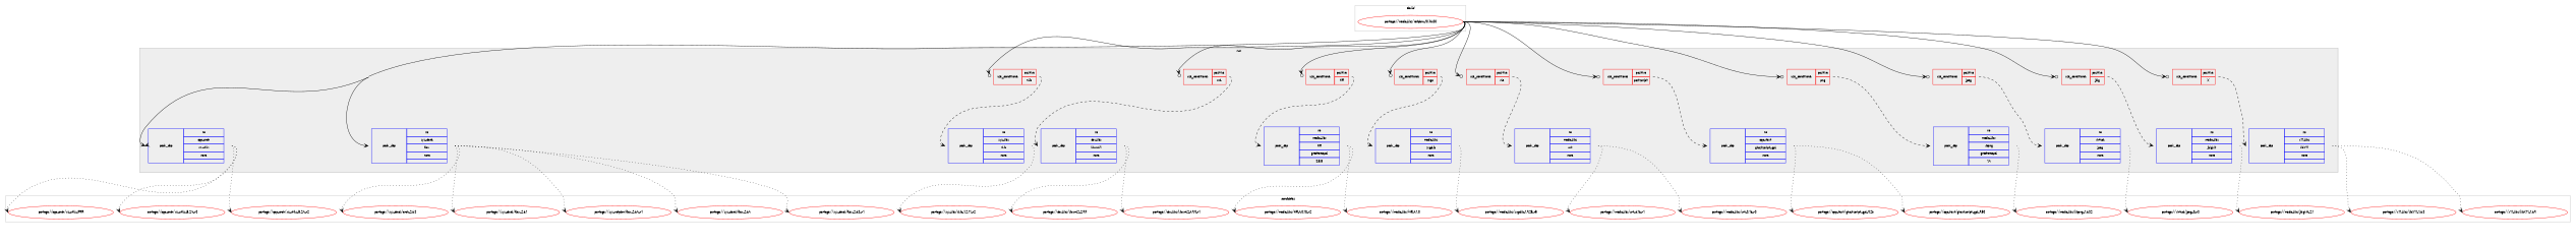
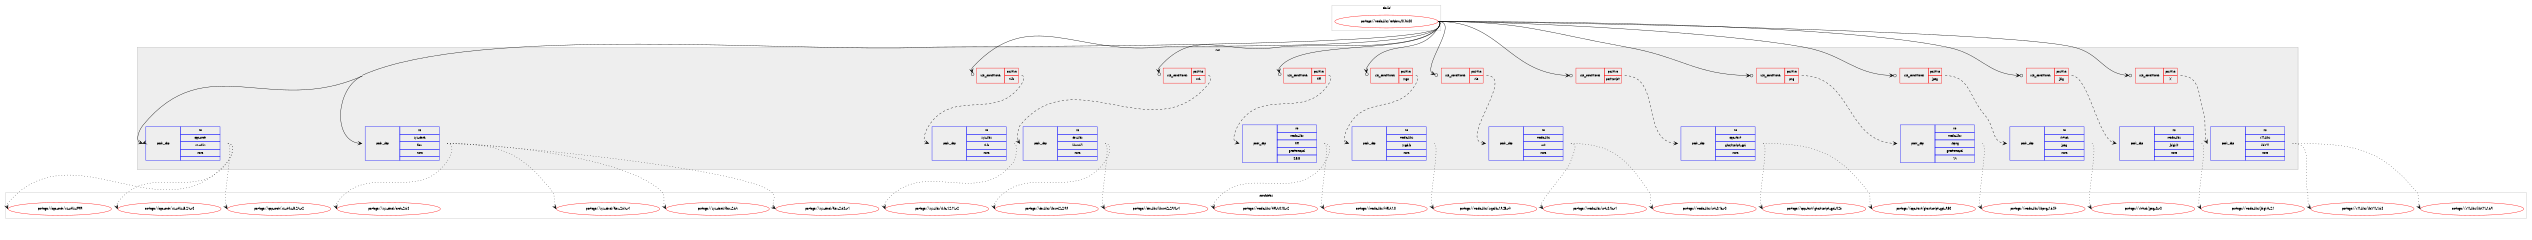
  digraph {
    compound=true
    concentrate=true
    fontname="Patrick Hand"
    fontsize=10
    newrank=true
    rankdir=TB
    ranksep=1.5
    node [color=red fontname="Patrick Hand" fontsize=10]
    edge [arrowhead=vee fontname="Patrick Hand" headport=w style=dotted tailport=e weight=100]
    n1 [label="portage://media-libs/netpbm-10.76.00" width=4]
    n2 [color=blue label=<<TABLE BORDER="0" CELLBORDER="1" CELLSPACING="0" CELLPADDING="4" WIDTH="220"><TR><TD ROWSPAN="6" CELLPADDING="30">pack_dep</TD></TR><TR><TD WIDTH="110">no</TD></TR><TR><TD>app-arch</TD></TR><TR><TD>xz-utils</TD></TR><TR><TD>none</TD></TR><TR><TD></TD></TR></TABLE>> shape=none]
    n3 [color=blue label=<<TABLE BORDER="0" CELLBORDER="1" CELLSPACING="0" CELLPADDING="4" WIDTH="220"><TR><TD ROWSPAN="6" CELLPADDING="30">pack_dep</TD></TR><TR><TD WIDTH="110">no</TD></TR><TR><TD>sys-devel</TD></TR><TR><TD>flex</TD></TR><TR><TD>none</TD></TR><TR><TD></TD></TR></TABLE>> shape=none]
    n4 [color=blue label=<<TABLE BORDER="0" CELLBORDER="1" CELLSPACING="0" CELLPADDING="4" WIDTH="220"><TR><TD ROWSPAN="6" CELLPADDING="30">pack_dep</TD></TR><TR><TD WIDTH="110">no</TD></TR><TR><TD>x11-libs</TD></TR><TR><TD>libX11</TD></TR><TR><TD>none</TD></TR><TR><TD></TD></TR></TABLE>> shape=none]
    n5 [label=<<TABLE BORDER="0" CELLBORDER="1" CELLSPACING="0" CELLPADDING="4"><TR><TD ROWSPAN="3" CELLPADDING="10">use_conditional</TD></TR><TR><TD>positive</TD></TR><TR><TD>X</TD></TR></TABLE>> shape=none]
    n6 [color=blue label=<<TABLE BORDER="0" CELLBORDER="1" CELLSPACING="0" CELLPADDING="4" WIDTH="220"><TR><TD ROWSPAN="6" CELLPADDING="30">pack_dep</TD></TR><TR><TD WIDTH="110">no</TD></TR><TR><TD>media-libs</TD></TR><TR><TD>jbigkit</TD></TR><TR><TD>none</TD></TR><TR><TD></TD></TR></TABLE>> shape=none]
    n7 [label=<<TABLE BORDER="0" CELLBORDER="1" CELLSPACING="0" CELLPADDING="4"><TR><TD ROWSPAN="3" CELLPADDING="10">use_conditional</TD></TR><TR><TD>positive</TD></TR><TR><TD>jbig</TD></TR></TABLE>> shape=none]
    n8 [color=blue label=<<TABLE BORDER="0" CELLBORDER="1" CELLSPACING="0" CELLPADDING="4" WIDTH="220"><TR><TD ROWSPAN="6" CELLPADDING="30">pack_dep</TD></TR><TR><TD WIDTH="110">no</TD></TR><TR><TD>virtual</TD></TR><TR><TD>jpeg</TD></TR><TR><TD>none</TD></TR><TR><TD></TD></TR></TABLE>> shape=none]
    n9 [label=<<TABLE BORDER="0" CELLBORDER="1" CELLSPACING="0" CELLPADDING="4"><TR><TD ROWSPAN="3" CELLPADDING="10">use_conditional</TD></TR><TR><TD>positive</TD></TR><TR><TD>jpeg</TD></TR></TABLE>> shape=none]
    n10 [color=blue label=<<TABLE BORDER="0" CELLBORDER="1" CELLSPACING="0" CELLPADDING="4" WIDTH="220"><TR><TD ROWSPAN="6" CELLPADDING="30">pack_dep</TD></TR><TR><TD WIDTH="110">no</TD></TR><TR><TD>media-libs</TD></TR><TR><TD>libpng</TD></TR><TR><TD>greaterequal</TD></TR><TR><TD>1.4</TD></TR></TABLE>> shape=none]
    n11 [label=<<TABLE BORDER="0" CELLBORDER="1" CELLSPACING="0" CELLPADDING="4"><TR><TD ROWSPAN="3" CELLPADDING="10">use_conditional</TD></TR><TR><TD>positive</TD></TR><TR><TD>png</TD></TR></TABLE>> shape=none]
    n12 [color=blue label=<<TABLE BORDER="0" CELLBORDER="1" CELLSPACING="0" CELLPADDING="4" WIDTH="220"><TR><TD ROWSPAN="6" CELLPADDING="30">pack_dep</TD></TR><TR><TD WIDTH="110">no</TD></TR><TR><TD>app-text</TD></TR><TR><TD>ghostscript-gpl</TD></TR><TR><TD>none</TD></TR><TR><TD></TD></TR></TABLE>> shape=none]
    n13 [label=<<TABLE BORDER="0" CELLBORDER="1" CELLSPACING="0" CELLPADDING="4"><TR><TD ROWSPAN="3" CELLPADDING="10">use_conditional</TD></TR><TR><TD>positive</TD></TR><TR><TD>postscript</TD></TR></TABLE>> shape=none]
    n14 [color=blue label=<<TABLE BORDER="0" CELLBORDER="1" CELLSPACING="0" CELLPADDING="4" WIDTH="220"><TR><TD ROWSPAN="6" CELLPADDING="30">pack_dep</TD></TR><TR><TD WIDTH="110">no</TD></TR><TR><TD>media-libs</TD></TR><TR><TD>urt</TD></TR><TR><TD>none</TD></TR><TR><TD></TD></TR></TABLE>> shape=none]
    n15 [label=<<TABLE BORDER="0" CELLBORDER="1" CELLSPACING="0" CELLPADDING="4"><TR><TD ROWSPAN="3" CELLPADDING="10">use_conditional</TD></TR><TR><TD>positive</TD></TR><TR><TD>rle</TD></TR></TABLE>> shape=none]
    n16 [color=blue label=<<TABLE BORDER="0" CELLBORDER="1" CELLSPACING="0" CELLPADDING="4" WIDTH="220"><TR><TD ROWSPAN="6" CELLPADDING="30">pack_dep</TD></TR><TR><TD WIDTH="110">no</TD></TR><TR><TD>media-libs</TD></TR><TR><TD>svgalib</TD></TR><TR><TD>none</TD></TR><TR><TD></TD></TR></TABLE>> shape=none]
    n17 [label=<<TABLE BORDER="0" CELLBORDER="1" CELLSPACING="0" CELLPADDING="4"><TR><TD ROWSPAN="3" CELLPADDING="10">use_conditional</TD></TR><TR><TD>positive</TD></TR><TR><TD>svga</TD></TR></TABLE>> shape=none]
    n18 [color=blue label=<<TABLE BORDER="0" CELLBORDER="1" CELLSPACING="0" CELLPADDING="4" WIDTH="220"><TR><TD ROWSPAN="6" CELLPADDING="30">pack_dep</TD></TR><TR><TD WIDTH="110">no</TD></TR><TR><TD>media-libs</TD></TR><TR><TD>tiff</TD></TR><TR><TD>greaterequal</TD></TR><TR><TD>3.5.5</TD></TR></TABLE>> shape=none]
    n19 [label=<<TABLE BORDER="0" CELLBORDER="1" CELLSPACING="0" CELLPADDING="4"><TR><TD ROWSPAN="3" CELLPADDING="10">use_conditional</TD></TR><TR><TD>positive</TD></TR><TR><TD>tiff</TD></TR></TABLE>> shape=none]
    n20 [color=blue label=<<TABLE BORDER="0" CELLBORDER="1" CELLSPACING="0" CELLPADDING="4" WIDTH="220"><TR><TD ROWSPAN="6" CELLPADDING="30">pack_dep</TD></TR><TR><TD WIDTH="110">no</TD></TR><TR><TD>dev-libs</TD></TR><TR><TD>libxml2</TD></TR><TR><TD>none</TD></TR><TR><TD></TD></TR></TABLE>> shape=none]
    n21 [label=<<TABLE BORDER="0" CELLBORDER="1" CELLSPACING="0" CELLPADDING="4"><TR><TD ROWSPAN="3" CELLPADDING="10">use_conditional</TD></TR><TR><TD>positive</TD></TR><TR><TD>xml</TD></TR></TABLE>> shape=none]
    n22 [color=blue label=<<TABLE BORDER="0" CELLBORDER="1" CELLSPACING="0" CELLPADDING="4" WIDTH="220"><TR><TD ROWSPAN="6" CELLPADDING="30">pack_dep</TD></TR><TR><TD WIDTH="110">no</TD></TR><TR><TD>sys-libs</TD></TR><TR><TD>zlib</TD></TR><TR><TD>none</TD></TR><TR><TD></TD></TR></TABLE>> shape=none]
    n23 [label=<<TABLE BORDER="0" CELLBORDER="1" CELLSPACING="0" CELLPADDING="4"><TR><TD ROWSPAN="3" CELLPADDING="10">use_conditional</TD></TR><TR><TD>positive</TD></TR><TR><TD>zlib</TD></TR></TABLE>> shape=none]
    n24 [label="portage://app-arch/xz-utils-5.2.4-r2" width=4]
    n25 [label="portage://app-arch/xz-utils-5.2.4-r3" width=4]
    n26 [label="portage://app-arch/xz-utils-9999" width=4]
-   n27 [label="portage://sys-devel/flex-2.6.1" width=4]
    n28 [label="portage://sys-devel/arch-2.6.3" width=4]
    n29 [label="portage://sys-devel/flex-2.6.3-r1" width=4]
    n30 [label="portage://sys-devel/flex-2.6.4" width=4]
-   n31 [label="portage://sys-netpbm/flex-2.6.4-r1" width=4]
+   n31 [label="portage://sys-devel/flex-2.6.4-r1" width=4]
    n32 [label="portage://x11-libs/libX11-1.6.8" width=4]
    n33 [label="portage://x11-libs/libX11-1.6.9" width=4]
    n34 [label="portage://media-libs/jbigkit-2.1" width=4]
    n35 [label="portage://virtual/jpeg-0-r3" width=4]
-   n36 [label="portage://media-libs/libpng-1.6.32" width=4]
+   n36 [label="portage://media-libs/libpng-1.6.37" width=4]
    n37 [label="portage://app-text/ghostscript-gpl-9.26" width=4]
    n38 [label="portage://app-text/ghostscript-gpl-9.50" width=4]
-   n39 [label="portage://media-libs/urt-6.1b-r1" width=4]
+   n39 [label="portage://media-libs/urt-3.1b-r1" width=4]
    n40 [label="portage://media-libs/urt-3.1b-r3" width=4]
-   n41 [label="portage://media-libs/svgalib-1.9.25-r5" width=4]
+   n41 [label="portage://media-libs/svgalib-1.9.25-r7" width=4]
    n42 [label="portage://media-libs/tiff-4.0.10-r2" width=4]
    n43 [label="portage://media-libs/tiff-4.1.0" width=4]
    n44 [label="portage://dev-libs/libxml2-2.9.9" width=4]
-   n45 [label="portage://dev-libs/libxml2-4.9.9-r1" width=4]
+   n45 [label="portage://dev-libs/libxml2-2.9.9-r1" width=4]
    n46 [label="portage://sys-libs/zlib-1.2.11-r2" width=4]
    subgraph cluster_1 {
      color=gray
      label=<<i>ebuild</i>>
      rank=same
      n1
    }
    subgraph cluster_2 {
      color=gray
      label=<<i>dependencies</i>>
      subgraph cluster_3 {
        color=gray
        fillcolor="#eeeeee"
        label=<<i>compile</i>>
        style=filled
        subgraph sub_4 {
          color=gray
          fillcolor="#eeeeee"
          label=<<i>compile</i>>
          style=filled
          n2
        }
        subgraph sub_5 {
          color=gray
          fillcolor="#eeeeee"
          label=<<i>compile</i>>
          style=filled
          n3
        }
      }
      subgraph cluster_6 {
        color=gray
        fillcolor="#eeeeee"
        label=<<i>compile and run</i>>
        style=filled
        subgraph sub_7 {
          color=gray
          fillcolor="#eeeeee"
          label=<<i>compile and run</i>>
          style=filled
          n5
          subgraph sub_8 {
            color=gray
            fillcolor="#eeeeee"
            label=<<i>compile and run</i>>
            style=filled
            n4
          }
        }
        subgraph sub_9 {
          color=gray
          fillcolor="#eeeeee"
          label=<<i>compile and run</i>>
          style=filled
          n7
          subgraph sub_10 {
            color=gray
            fillcolor="#eeeeee"
            label=<<i>compile and run</i>>
            style=filled
            n6
          }
        }
        subgraph sub_11 {
          color=gray
          fillcolor="#eeeeee"
          label=<<i>compile and run</i>>
          style=filled
          n9
          subgraph sub_12 {
            color=gray
            fillcolor="#eeeeee"
            label=<<i>compile and run</i>>
            style=filled
            n8
          }
        }
        subgraph sub_13 {
          color=gray
          fillcolor="#eeeeee"
          label=<<i>compile and run</i>>
          style=filled
          n11
          subgraph sub_14 {
            color=gray
            fillcolor="#eeeeee"
            label=<<i>compile and run</i>>
            style=filled
            n10
          }
        }
        subgraph sub_15 {
          color=gray
          fillcolor="#eeeeee"
          label=<<i>compile and run</i>>
          style=filled
          n13
          subgraph sub_16 {
            color=gray
            fillcolor="#eeeeee"
            label=<<i>compile and run</i>>
            style=filled
            n12
          }
        }
        subgraph sub_17 {
          color=gray
          fillcolor="#eeeeee"
          label=<<i>compile and run</i>>
          style=filled
          n15
          subgraph sub_18 {
            color=gray
            fillcolor="#eeeeee"
            label=<<i>compile and run</i>>
            style=filled
            n14
          }
        }
        subgraph sub_19 {
          color=gray
          fillcolor="#eeeeee"
          label=<<i>compile and run</i>>
          style=filled
          n17
          subgraph sub_20 {
            color=gray
            fillcolor="#eeeeee"
            label=<<i>compile and run</i>>
            style=filled
            n16
          }
        }
        subgraph sub_21 {
          color=gray
          fillcolor="#eeeeee"
          label=<<i>compile and run</i>>
          style=filled
          n19
          subgraph sub_22 {
            color=gray
            fillcolor="#eeeeee"
            label=<<i>compile and run</i>>
            style=filled
            n18
          }
        }
        subgraph sub_23 {
          color=gray
          fillcolor="#eeeeee"
          label=<<i>compile and run</i>>
          style=filled
          n21
          subgraph sub_24 {
            color=gray
            fillcolor="#eeeeee"
            label=<<i>compile and run</i>>
            style=filled
            n20
          }
        }
        subgraph sub_25 {
          color=gray
          fillcolor="#eeeeee"
          label=<<i>compile and run</i>>
          style=filled
          n23
          subgraph sub_26 {
            color=gray
            fillcolor="#eeeeee"
            label=<<i>compile and run</i>>
            style=filled
            n22
          }
        }
      }
      subgraph cluster_27 {
        color=gray
        fillcolor="#eeeeee"
        label=<<i>run</i>>
        style=filled
      }
    }
    subgraph cluster_28 {
      color=gray
      label=<<i>candidates</i>>
      rank=same
      subgraph sub_29 {
        color=black
        label=<<i>candidates</i>>
        nodesep=1
        rank=same
        n24
        n25
        n26
      }
      subgraph sub_30 {
        color=black
        label=<<i>candidates</i>>
        nodesep=1
        rank=same
-       n27
        n28
        n29
        n30
        n31
      }
      subgraph sub_31 {
        color=black
        label=<<i>candidates</i>>
        nodesep=1
        rank=same
        n32
        n33
      }
      subgraph sub_32 {
        color=black
        label=<<i>candidates</i>>
        nodesep=1
        rank=same
        n34
      }
      subgraph sub_33 {
        color=black
        label=<<i>candidates</i>>
        nodesep=1
        rank=same
        n35
      }
      subgraph sub_34 {
        color=black
        label=<<i>candidates</i>>
        nodesep=1
        rank=same
        n36
      }
      subgraph sub_35 {
        color=black
        label=<<i>candidates</i>>
        nodesep=1
        rank=same
        n37
        n38
      }
      subgraph sub_36 {
        color=black
        label=<<i>candidates</i>>
        nodesep=1
        rank=same
        n39
        n40
      }
      subgraph sub_37 {
        color=black
        label=<<i>candidates</i>>
        nodesep=1
        rank=same
        n41
      }
      subgraph sub_38 {
        color=black
        label=<<i>candidates</i>>
        nodesep=1
        rank=same
        n42
        n43
      }
      subgraph sub_39 {
        color=black
        label=<<i>candidates</i>>
        nodesep=1
        rank=same
        n44
        n45
      }
      subgraph sub_40 {
        color=black
        label=<<i>candidates</i>>
        nodesep=1
        rank=same
        n46
      }
    }
    n1 -> n2 [style=solid weight=20]
    n1 -> n3 [style=solid weight=20]
    n1 -> n5 [arrowhead=odotvee style=solid weight=20]
    n1 -> n7 [arrowhead=odotvee style=solid weight=20]
    n1 -> n9 [arrowhead=odotvee style=solid weight=20]
    n1 -> n11 [arrowhead=odotvee style=solid weight=20]
    n1 -> n13 [arrowhead=odotvee style=solid weight=20]
    n1 -> n15 [arrowhead=odotvee style=solid weight=20]
    n1 -> n17 [arrowhead=odotvee style=solid weight=20]
    n1 -> n19 [arrowhead=odotvee style=solid weight=20]
    n1 -> n21 [arrowhead=odotvee style=solid weight=20]
    n1 -> n23 [arrowhead=odotvee style=solid weight=20]
    n2 -> n24
    n2 -> n25
    n2 -> n26
-   n3 -> n27
    n3 -> n28
    n3 -> n29
    n3 -> n30
    n3 -> n31
    n4 -> n32
    n4 -> n33
    n5 -> n4 [style=dashed weight=20]
    n6 -> n34
    n7 -> n6 [style=dashed weight=20]
    n8 -> n35
    n9 -> n8 [style=dashed weight=20]
    n10 -> n36
    n11 -> n10 [style=dashed weight=20]
    n12 -> n37
    n12 -> n38
    n13 -> n12 [style=dashed weight=20]
    n14 -> n39
    n14 -> n40
    n15 -> n14 [style=dashed weight=20]
    n16 -> n41
    n17 -> n16 [style=dashed weight=20]
    n18 -> n42
    n18 -> n43
    n19 -> n18 [style=dashed weight=20]
    n20 -> n44
    n20 -> n45
    n21 -> n20 [style=dashed weight=20]
    n22 -> n46
    n23 -> n22 [style=dashed weight=20]
  }
